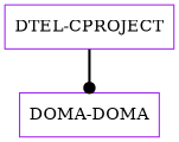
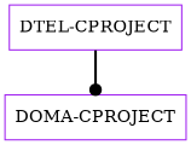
  digraph {
    node [color=purple shape=box]
    "DTEL-CPROJECT"
-   "DOMA-CPROJECT" [label="DOMA-DOMA"]
+   "DOMA-CPROJECT"
    "DTEL-CPROJECT" -> "DOMA-CPROJECT" [style=bold arrowhead=dot]
  }
